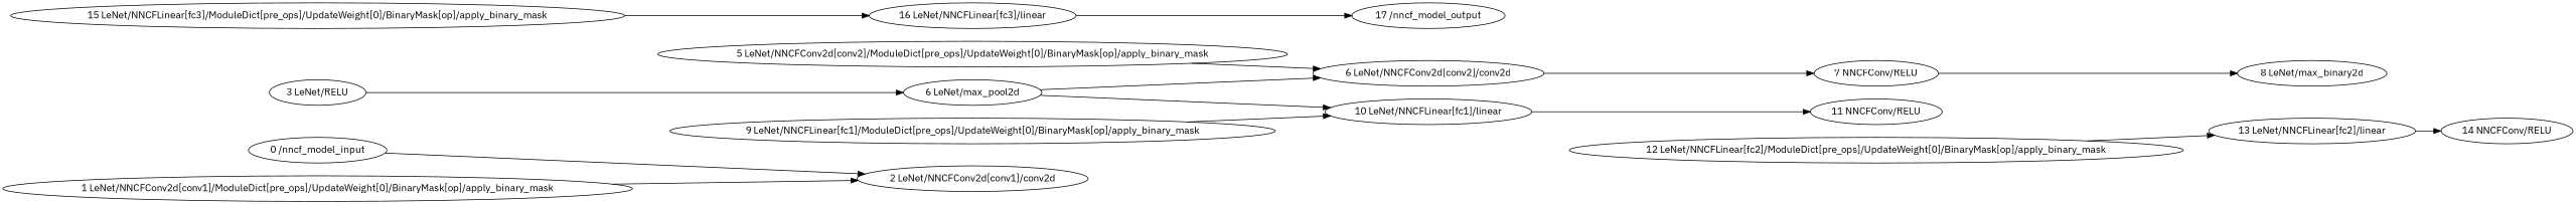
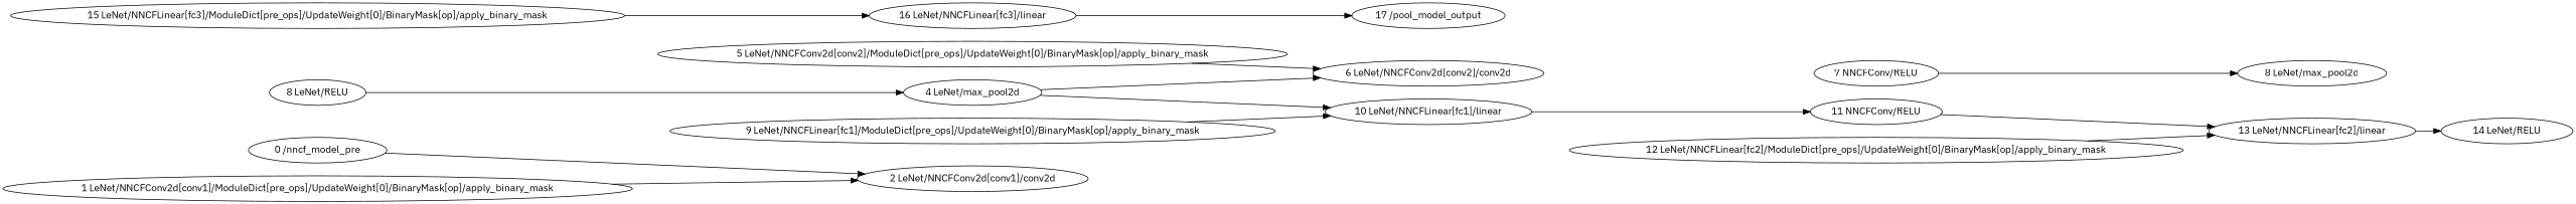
  strict digraph {
    fontname="IBM Plex Sans"
    rankdir=LR
    node [fontname="IBM Plex Sans" type=apply_binary_mask scope=LeNet]
    edge [fontname="IBM Plex Sans"]
-   "0 /nncf_model_input" [type=nncf_model_input scope=""]
+   "0 /nncf_model_input" [type=nncf_model_input label="0 /nncf_model_pre" scope=""]
    "2 LeNet/NNCFConv2d[conv1]/conv2d" [scope="LeNet/NNCFConv2d[conv1]" type=conv2d]
    "1 LeNet/NNCFConv2d[conv1]/ModuleDict[pre_ops]/UpdateWeight[0]/BinaryMask[op]/apply_binary_mask" [scope="LeNet/NNCFConv2d[conv1]/ModuleDict[pre_ops]/UpdateWeight[0]/BinaryMask[op]"]
-   "3 LeNet/RELU" [type=RELU]
-   "4 LeNet/max_pool2d" [type=max_pool2d label="6 LeNet/max_pool2d"]
+   "3 LeNet/RELU" [type=RELU label="8 LeNet/RELU"]
+   "4 LeNet/max_pool2d" [type=max_pool2d]
    "6 LeNet/NNCFConv2d[conv2]/conv2d" [scope="LeNet/NNCFConv2d[conv2]" type=conv2d]
    "10 LeNet/NNCFLinear[fc1]/linear" [scope="LeNet/NNCFLinear[fc1]" type=linear]
    n8 [label="7 NNCFConv/RELU" type=RELU]
    "5 LeNet/NNCFConv2d[conv2]/ModuleDict[pre_ops]/UpdateWeight[0]/BinaryMask[op]/apply_binary_mask" [scope="LeNet/NNCFConv2d[conv2]/ModuleDict[pre_ops]/UpdateWeight[0]/BinaryMask[op]"]
-   "8 LeNet/max_pool2d" [type=max_pool2d label="8 LeNet/max_binary2d"]
+   "8 LeNet/max_pool2d" [type=max_pool2d]
    n11 [label="11 NNCFConv/RELU" type=RELU]
    "9 LeNet/NNCFLinear[fc1]/ModuleDict[pre_ops]/UpdateWeight[0]/BinaryMask[op]/apply_binary_mask" [scope="LeNet/NNCFLinear[fc1]/ModuleDict[pre_ops]/UpdateWeight[0]/BinaryMask[op]"]
    "13 LeNet/NNCFLinear[fc2]/linear" [scope="LeNet/NNCFLinear[fc2]" type=linear]
-   "14 LeNet/RELU" [type=RELU label="14 NNCFConv/RELU"]
+   "14 LeNet/RELU" [type=RELU]
    "12 LeNet/NNCFLinear[fc2]/ModuleDict[pre_ops]/UpdateWeight[0]/BinaryMask[op]/apply_binary_mask" [scope="LeNet/NNCFLinear[fc2]/ModuleDict[pre_ops]/UpdateWeight[0]/BinaryMask[op]"]
    "16 LeNet/NNCFLinear[fc3]/linear" [scope="LeNet/NNCFLinear[fc3]" type=linear]
-   "17 /nncf_model_output" [type=nncf_model_output scope=""]
+   "17 /nncf_model_output" [type=nncf_model_output label="17 /pool_model_output" scope=""]
    "15 LeNet/NNCFLinear[fc3]/ModuleDict[pre_ops]/UpdateWeight[0]/BinaryMask[op]/apply_binary_mask" [scope="LeNet/NNCFLinear[fc3]/ModuleDict[pre_ops]/UpdateWeight[0]/BinaryMask[op]"]
    "0 /nncf_model_input" -> "2 LeNet/NNCFConv2d[conv1]/conv2d"
    "1 LeNet/NNCFConv2d[conv1]/ModuleDict[pre_ops]/UpdateWeight[0]/BinaryMask[op]/apply_binary_mask" -> "2 LeNet/NNCFConv2d[conv1]/conv2d"
    "3 LeNet/RELU" -> "4 LeNet/max_pool2d"
    "4 LeNet/max_pool2d" -> "6 LeNet/NNCFConv2d[conv2]/conv2d"
    "4 LeNet/max_pool2d" -> "10 LeNet/NNCFLinear[fc1]/linear"
-   "6 LeNet/NNCFConv2d[conv2]/conv2d" -> n8
    "10 LeNet/NNCFLinear[fc1]/linear" -> n11
    n8 -> "8 LeNet/max_pool2d"
    "5 LeNet/NNCFConv2d[conv2]/ModuleDict[pre_ops]/UpdateWeight[0]/BinaryMask[op]/apply_binary_mask" -> "6 LeNet/NNCFConv2d[conv2]/conv2d"
+   n11 -> "13 LeNet/NNCFLinear[fc2]/linear"
    "9 LeNet/NNCFLinear[fc1]/ModuleDict[pre_ops]/UpdateWeight[0]/BinaryMask[op]/apply_binary_mask" -> "10 LeNet/NNCFLinear[fc1]/linear"
    "13 LeNet/NNCFLinear[fc2]/linear" -> "14 LeNet/RELU"
    "12 LeNet/NNCFLinear[fc2]/ModuleDict[pre_ops]/UpdateWeight[0]/BinaryMask[op]/apply_binary_mask" -> "13 LeNet/NNCFLinear[fc2]/linear"
    "16 LeNet/NNCFLinear[fc3]/linear" -> "17 /nncf_model_output"
    "15 LeNet/NNCFLinear[fc3]/ModuleDict[pre_ops]/UpdateWeight[0]/BinaryMask[op]/apply_binary_mask" -> "16 LeNet/NNCFLinear[fc3]/linear"
  }
